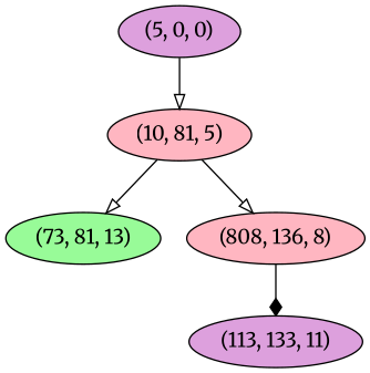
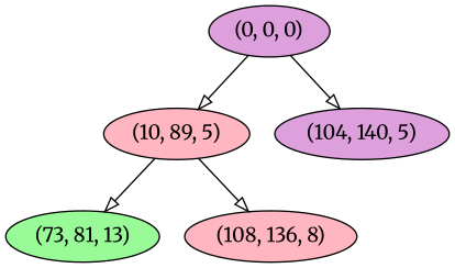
  digraph {
    fontname=Merriweather
    node [fillcolor=plum fontname=Merriweather style=filled]
    edge [arrowhead=onormal fontname=Merriweather]
-   "(10, 89, 5)" [fillcolor=lightpink label="(10, 81, 5)"]
-   "(0, 0, 0)" [label="(5, 0, 0)"]
+   "(10, 89, 5)" [fillcolor=lightpink]
+   "(0, 0, 0)"
+   "(104, 140, 5)"
    "(73, 81, 13)" [fillcolor=palegreen]
-   "(108, 136, 8)" [fillcolor=lightpink label="(808, 136, 8)"]
-   "(113, 133, 11)"
+   "(108, 136, 8)" [fillcolor=lightpink]
    "(10, 89, 5)" -> "(73, 81, 13)"
    "(10, 89, 5)" -> "(108, 136, 8)"
    "(0, 0, 0)" -> "(10, 89, 5)"
-   "(108, 136, 8)" -> "(113, 133, 11)" [arrowhead=diamond]
+   "(0, 0, 0)" -> "(104, 140, 5)"
  }
